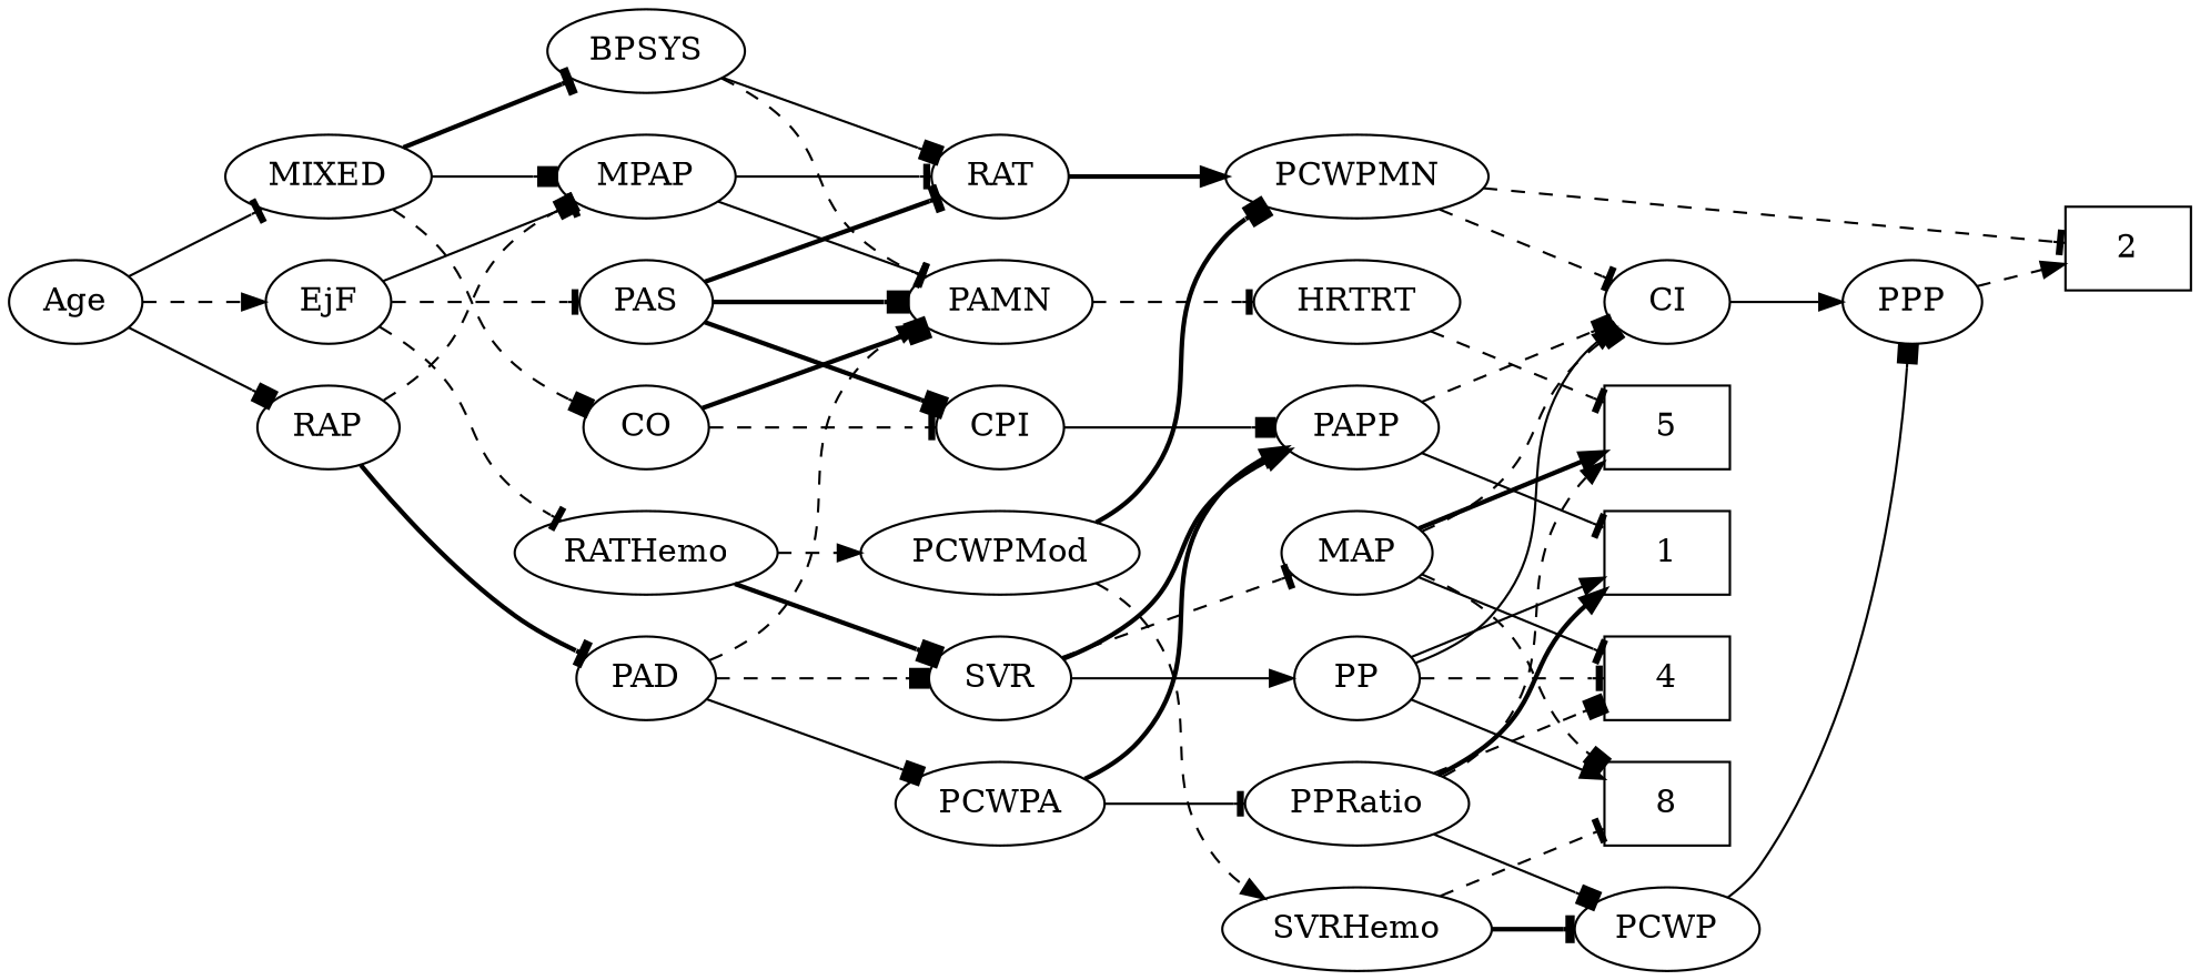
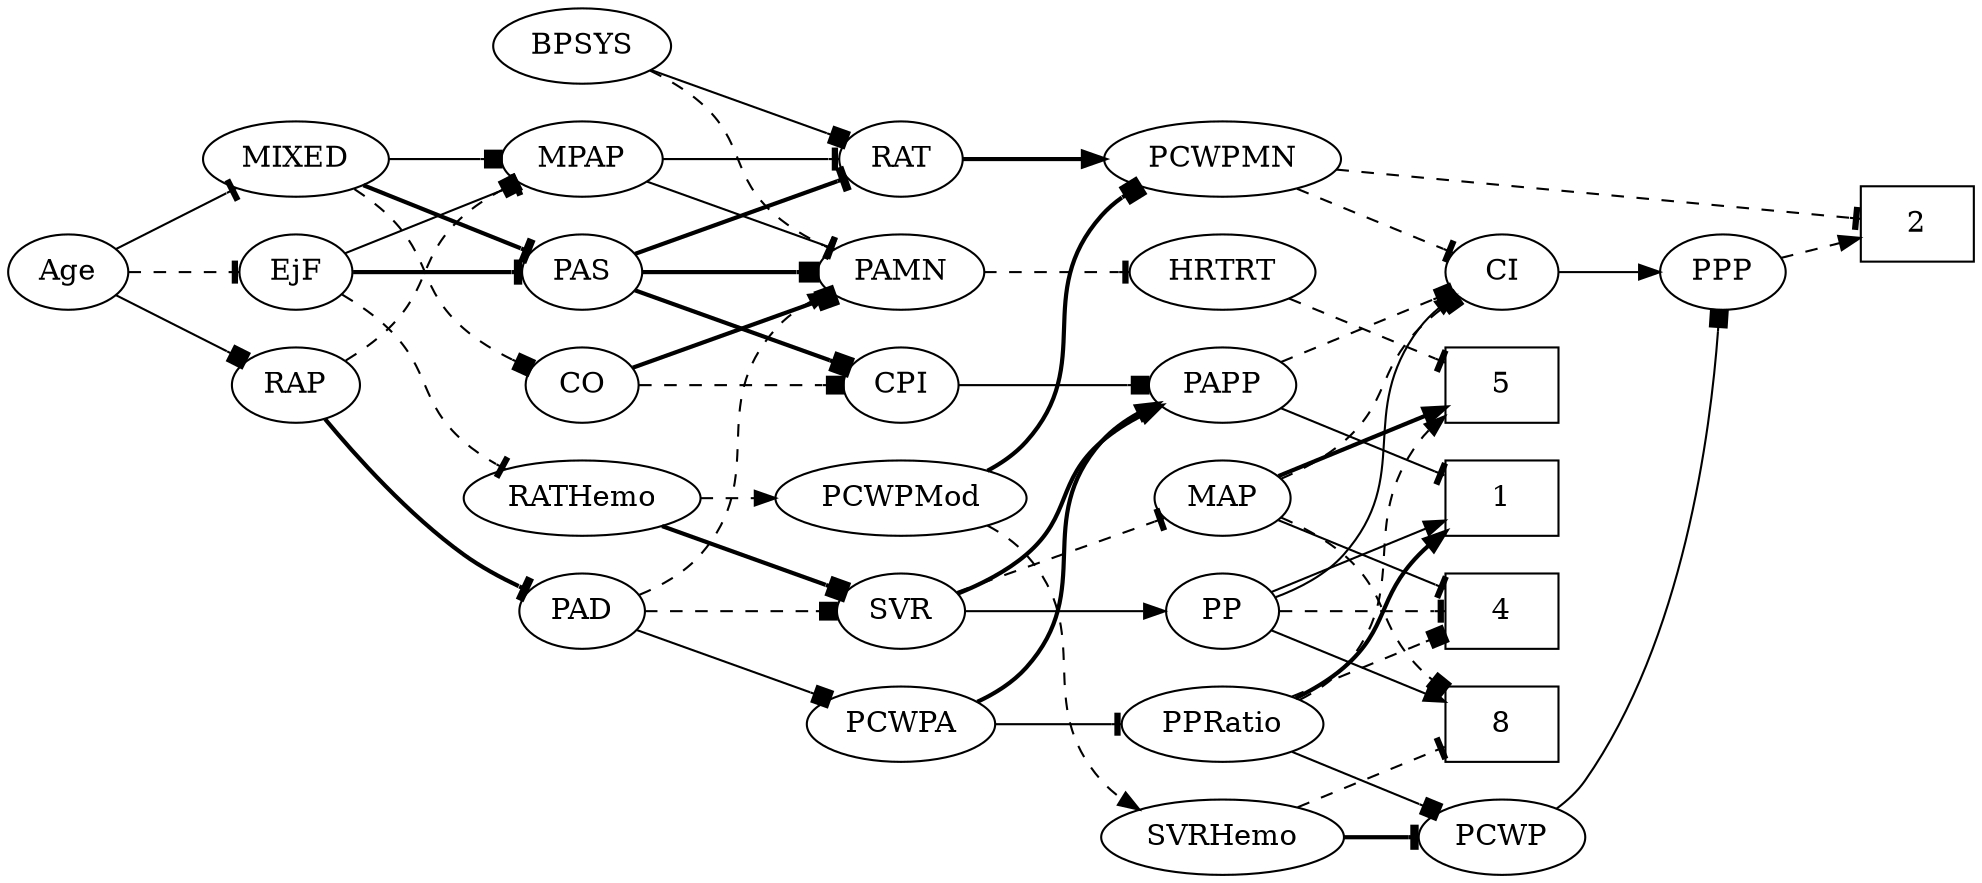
  strict digraph {
    rankdir=LR
    edge [arrowhead=tee style=dashed]
    1 [height=0.5 shape=box width=0.75]
    2 [height=0.5 shape=box width=0.75]
    n3 [height=0.5 label=8 shape=box width=0.75]
    4 [height=0.5 shape=box width=0.75]
    5 [height=0.5 shape=box width=0.75]
    Age [height=0.5 width=0.75]
    EjF [height=0.5 width=0.75]
    RAP [height=0.5 width=0.77632]
    MIXED [height=0.5 width=1.1193]
    MPAP [height=0.5 width=0.97491]
    PAS [height=0.5 width=0.75]
    RATHemo [height=0.5 width=1.3721]
    PAD [height=0.5 width=0.79437]
    BPSYS [height=0.5 width=1.0471]
    CO [height=0.5 width=0.75]
    PAMN [height=0.5 width=1.011]
    RAT [height=0.5 width=0.75827]
    CPI [height=0.5 width=0.75]
    SVR [height=0.5 width=0.77632]
    PCWPMod [height=0.5 width=1.4443]
    PCWPA [height=0.5 width=1.1555]
    HRTRT [height=0.5 width=1.1013]
    PCWPMN [height=0.5 width=1.3902]
    PAPP [height=0.5 width=0.88464]
    MAP [height=0.5 width=0.84854]
    PP [height=0.5 width=0.75]
    SVRHemo [height=0.5 width=1.3902]
    PPRatio [height=0.5 width=1.1013]
    CI [height=0.5 width=0.75]
    PCWP [height=0.5 width=0.97491]
    PPP [height=0.5 width=0.75]
-   Age -> EjF [arrowhead=normal]
+   Age -> EjF
    Age -> RAP [arrowhead=box style=solid]
    Age -> MIXED [style=solid]
    EjF -> MPAP [style=solid]
-   EjF -> PAS
+   EjF -> PAS [style=bold]
    EjF -> RATHemo
    RAP -> MPAP [arrowhead=box]
    RAP -> PAD [style=bold]
    MIXED -> MPAP [arrowhead=box style=solid]
-   MIXED -> BPSYS [style=bold]
+   MIXED -> PAS [style=bold]
    MIXED -> CO [arrowhead=box]
    MPAP -> PAMN [style=solid]
    MPAP -> RAT [style=solid]
    PAS -> PAMN [arrowhead=box style=bold]
    PAS -> RAT [style=bold]
    PAS -> CPI [arrowhead=box style=bold]
    RATHemo -> SVR [arrowhead=box style=bold]
    RATHemo -> PCWPMod [arrowhead=normal]
    PAD -> PAMN [arrowhead=normal]
    PAD -> SVR [arrowhead=box]
    PAD -> PCWPA [arrowhead=box style=solid]
    BPSYS -> PAMN
    BPSYS -> RAT [arrowhead=box style=solid]
    CO -> PAMN [arrowhead=box style=bold]
-   CO -> CPI
+   CO -> CPI [arrowhead=box]
    PAMN -> HRTRT
    RAT -> PCWPMN [arrowhead=normal style=bold]
    CPI -> PAPP [arrowhead=box style=solid]
    SVR -> PAPP [arrowhead=normal style=bold]
    SVR -> MAP
    SVR -> PP [arrowhead=normal style=solid]
    PCWPMod -> PCWPMN [arrowhead=box style=bold]
    PCWPMod -> SVRHemo [arrowhead=normal]
    PCWPA -> PAPP [arrowhead=normal style=bold]
    PCWPA -> PPRatio [style=solid]
    HRTRT -> 5
    PCWPMN -> 2
    PCWPMN -> CI
    PAPP -> 1 [style=solid]
    PAPP -> CI [arrowhead=box]
    MAP -> n3 [arrowhead=box]
    MAP -> 4 [style=solid]
    MAP -> 5 [arrowhead=normal style=bold]
    MAP -> CI [arrowhead=box]
    PP -> 1 [arrowhead=normal style=solid]
    PP -> n3 [arrowhead=normal style=solid]
    PP -> 4
    PP -> CI [arrowhead=normal style=solid]
    SVRHemo -> n3
    SVRHemo -> PCWP [style=bold]
    PPRatio -> 1 [arrowhead=normal style=bold]
    PPRatio -> 4 [arrowhead=box]
    PPRatio -> 5 [arrowhead=normal]
    PPRatio -> PCWP [arrowhead=box style=solid]
    CI -> PPP [arrowhead=normal style=solid]
    PCWP -> PPP [arrowhead=box style=solid]
    PPP -> 2 [arrowhead=normal]
  }
